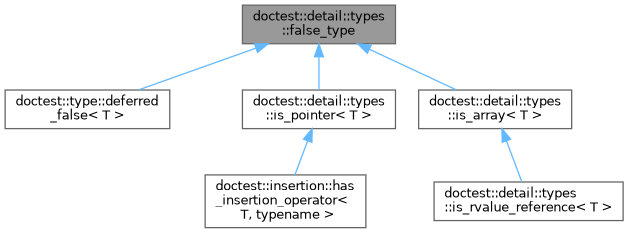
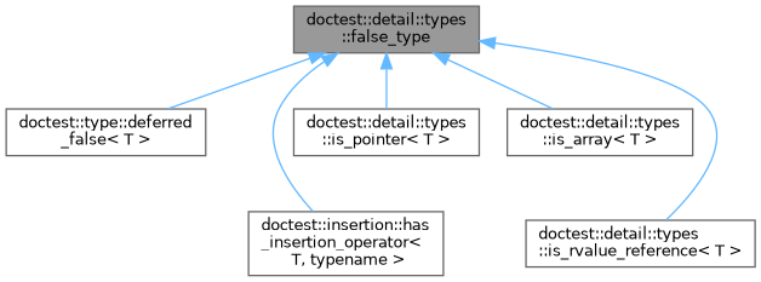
  digraph {
    rankdir=TB
    node [color=gray40 fillcolor=white fontname=Helvetica fontsize=10 shape=box style=filled]
    edge [color=steelblue1 dir=back fontname=Helvetica fontsize=10 labelfontname=Helvetica labelfontsize=10 style=solid]
    n1 [fillcolor=grey60 fontcolor=black height=0.2 label="doctest::detail::types\l::false_type" width=0.4]
    n2 [height=0.2 label="doctest::type::deferred\l_false\< T \>" width=0.4]
    n3 [height=0.2 label="doctest::insertion::has\l_insertion_operator\<\l T, typename \>" width=0.4]
    n4 [height=0.2 label="doctest::detail::types\l::is_array\< T \>" width=0.4]
    n5 [height=0.2 label="doctest::detail::types\l::is_pointer\< T \>" width=0.4]
    n6 [height=0.2 label="doctest::detail::types\l::is_rvalue_reference\< T \>" width=0.4]
    n1 -> n2
-   n5 -> n3
+   n1 -> n3
    n1 -> n4
    n1 -> n5
-   n4 -> n6
+   n1 -> n6
  }
